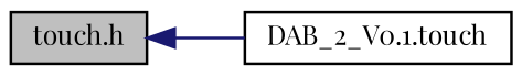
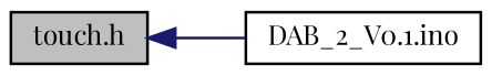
  digraph {
    rankdir=LR
    fontname="Playfair Display"
    node [color=black fontname="Playfair Display" fontsize=10 shape=record style=filled]
    n1 [fillcolor=grey75 fontcolor=black height=0.2 label="touch.h" width=0.4]
-   n2 [fillcolor=white height=0.2 label="DAB_2_V0.1.touch" width=0.4]
+   n2 [fillcolor=white height=0.2 label="DAB_2_V0.1.ino" width=0.4]
    n1 -> n2 [color=midnightblue dir=back fontname="Playfair Display" fontsize=10 labelfontname=Helvetica labelfontsize=10 style=solid]
  }
